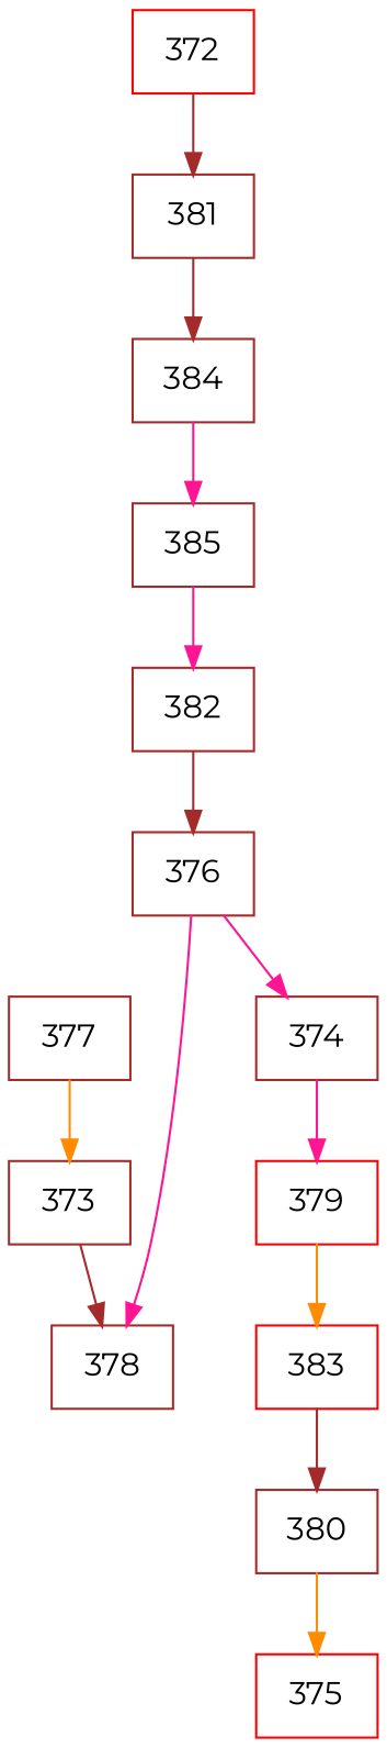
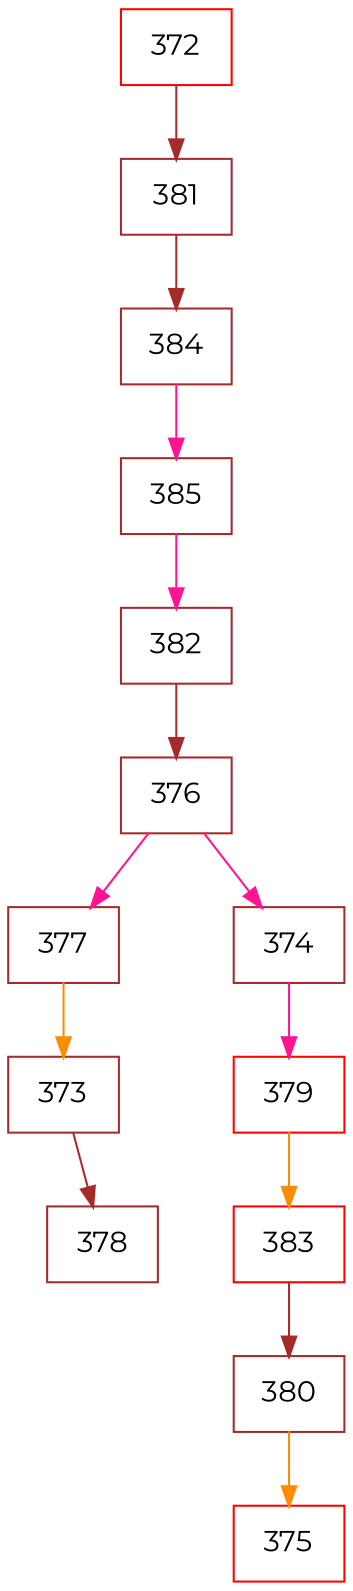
  digraph {
    fontname=Montserrat
    node [color=brown fontname=Montserrat shape=record]
    edge [color=brown fontname=Montserrat]
    n1 [color=red label="{372}"]
    n2 [label="{381}"]
    n3 [label="{384}"]
    n4 [label="{385}"]
    n5 [label="{382}"]
    n6 [label="{376}"]
    n7 [label="{377}"]
    n8 [label="{374}"]
    n9 [label="{373}"]
    n10 [label="{378}"]
    n11 [color=red label="{379}"]
    n12 [color=red label="{383}"]
    n13 [label="{380}"]
    n14 [color=red label="{375}"]
    n1 -> n2
    n2 -> n3
    n3 -> n4 [color=deeppink]
    n4 -> n5 [color=deeppink]
    n5 -> n6
-   n6 -> n10 [color=deeppink]
+   n6 -> n7 [color=deeppink]
    n6 -> n8 [color=deeppink]
    n7 -> n9 [color=darkorange]
    n8 -> n11 [color=deeppink]
    n9 -> n10
    n11 -> n12 [color=darkorange]
    n12 -> n13
    n13 -> n14 [color=darkorange]
  }
